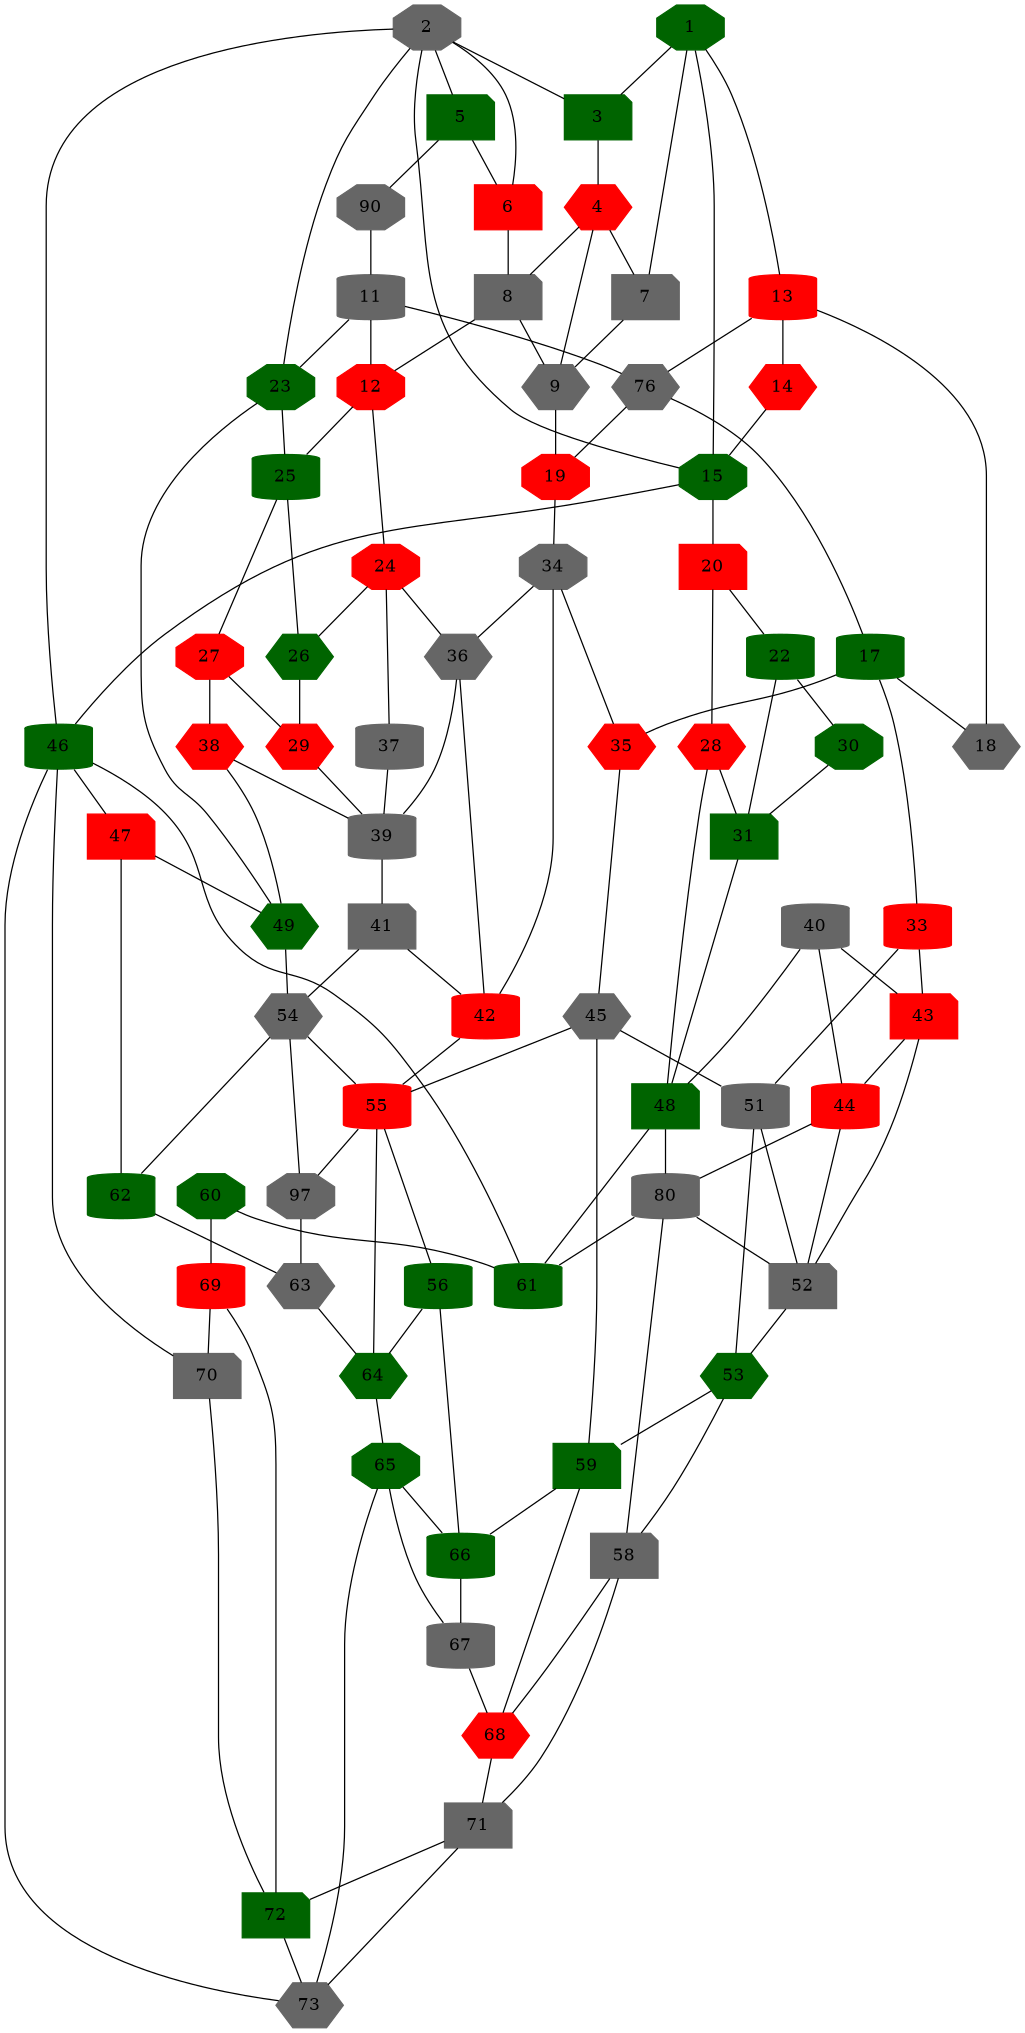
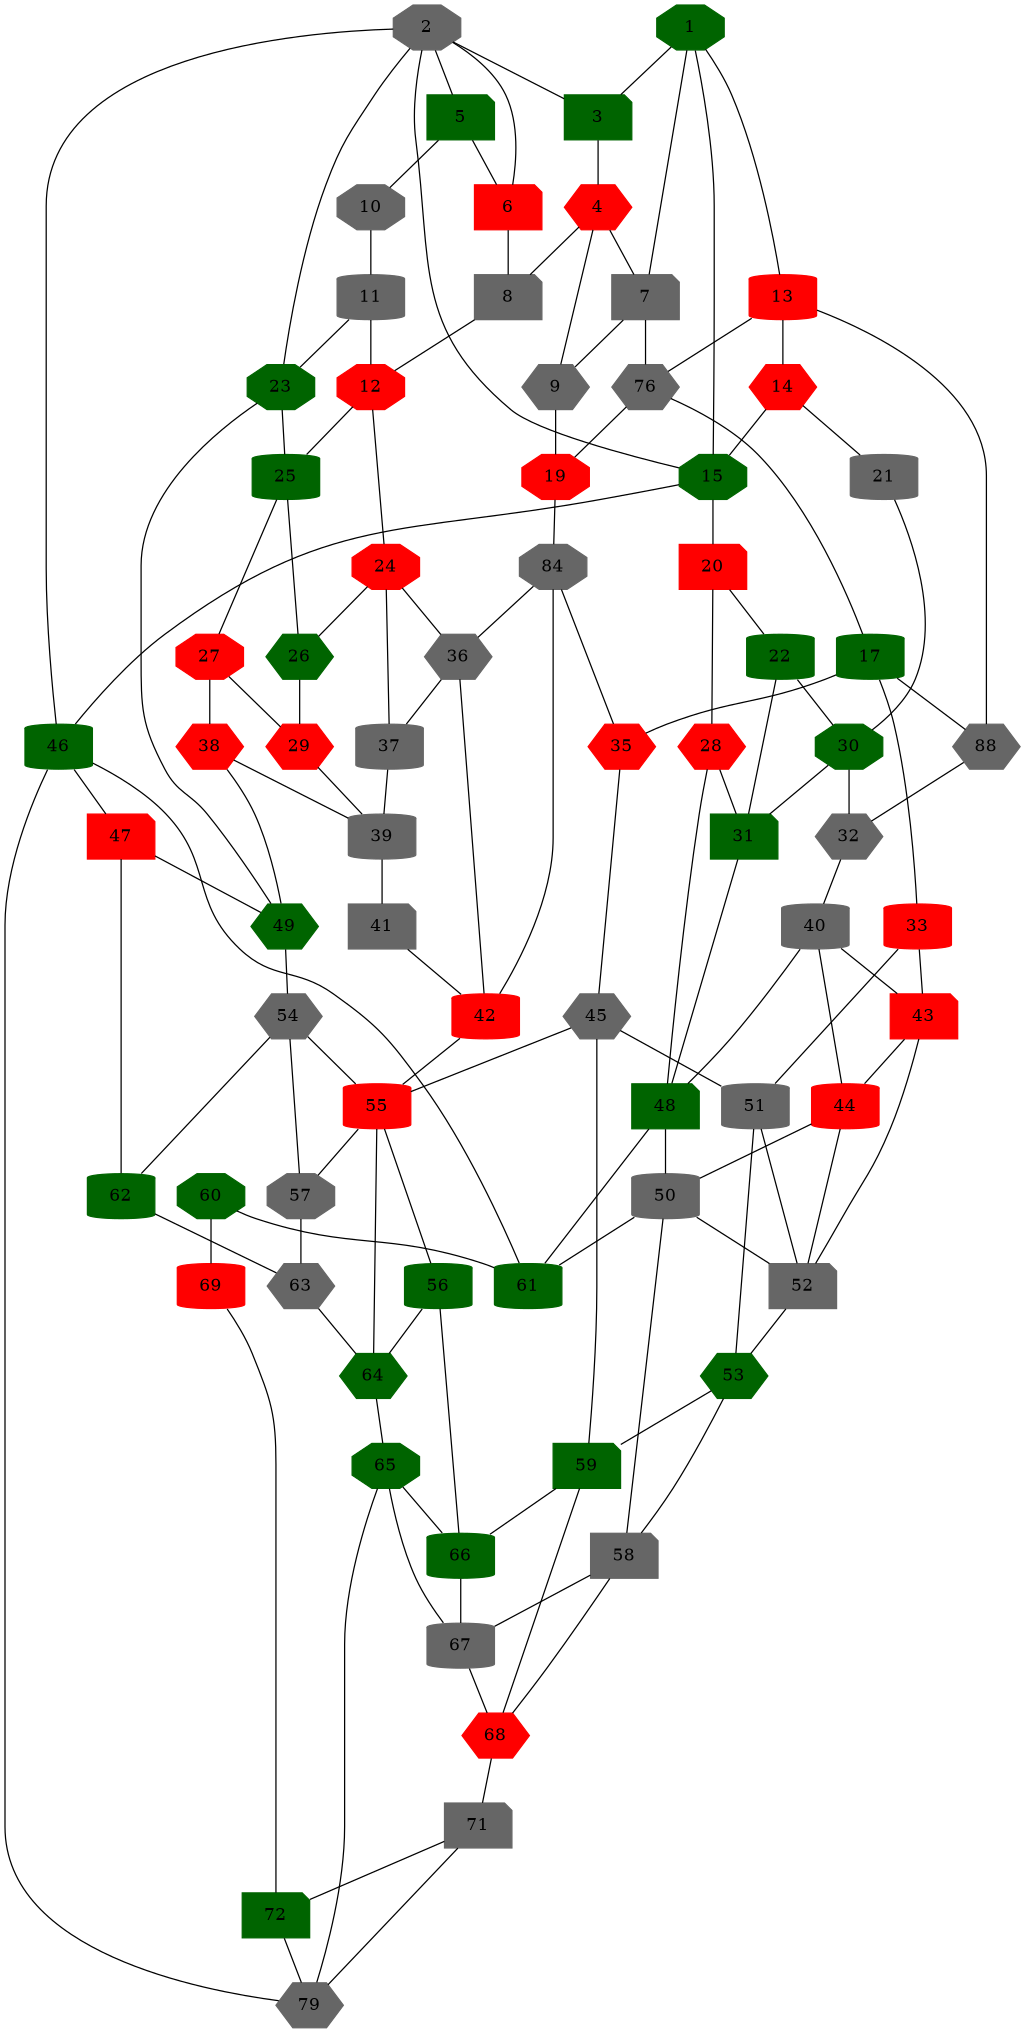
  graph {
    node [color=gray40 shape=cylinder style=filled]
    edge [weight=1.0]
    1 [color=darkgreen shape=octagon]
    3 [color=darkgreen shape=note]
    7 [shape=note]
    13 [color=red]
    15 [color=darkgreen shape=octagon]
    4 [color=red shape=hexagon]
    9 [shape=hexagon]
    n8 [label=76 shape=hexagon]
    14 [color=red shape=hexagon]
-   18 [shape=hexagon]
+   18 [shape=hexagon label=88]
    46 [color=darkgreen]
    20 [color=red shape=note]
    2 [shape=octagon]
    5 [color=darkgreen shape=note]
    6 [color=red shape=note]
    23 [color=darkgreen shape=octagon]
-   10 [shape=octagon label=90]
+   10 [shape=octagon]
    8 [shape=note]
    25 [color=darkgreen]
    49 [color=darkgreen shape=hexagon]
    47 [color=red shape=note]
    61 [color=darkgreen]
-   70 [shape=note]
-   73 [shape=hexagon]
+   73 [shape=hexagon label=79]
    12 [color=red shape=octagon]
    19 [color=red shape=octagon]
    11
    17 [color=darkgreen]
    24 [color=red shape=octagon]
-   34 [shape=octagon]
+   34 [shape=octagon label=84]
    26 [color=darkgreen shape=hexagon]
    36 [shape=hexagon]
    37
    27 [color=red shape=octagon]
+   21
+   32 [shape=hexagon]
    30 [color=darkgreen shape=octagon]
    22 [color=darkgreen]
    28 [color=red shape=hexagon]
    33 [color=red]
    35 [color=red shape=hexagon]
    43 [color=red shape=note]
    51
    45 [shape=hexagon]
    40
    42 [color=red]
    31 [color=darkgreen shape=note]
    48 [color=darkgreen shape=note]
    54 [shape=hexagon]
    29 [color=red shape=hexagon]
    39
    38 [color=red shape=hexagon]
-   50 [label=80]
+   50
    41 [shape=note]
    44 [color=red]
    52 [shape=note]
    53 [color=darkgreen shape=hexagon]
    55 [color=red]
    59 [color=darkgreen shape=note]
    62 [color=darkgreen]
-   57 [shape=octagon label=97]
+   57 [shape=octagon]
    56 [color=darkgreen]
    64 [color=darkgreen shape=hexagon]
    58 [shape=note]
    66 [color=darkgreen]
    68 [color=red shape=hexagon]
    72 [color=darkgreen shape=note]
    63 [shape=hexagon]
    71 [shape=note]
    65 [color=darkgreen shape=octagon]
    67
    60 [color=darkgreen shape=octagon]
    69 [color=red]
    1 -- 3
    1 -- 7
    1 -- 13
    1 -- 15
    3 -- 4
    7 -- 9
-   11 -- n8
+   7 -- n8
    13 -- n8
    13 -- 14
    13 -- 18
    15 -- 46
    15 -- 20
    4 -- 7
    4 -- 9
    4 -- 8
    9 -- 19
    n8 -- 19
    n8 -- 17
    14 -- 15
+   14 -- 21
+   18 -- 32
    46 -- 47
    46 -- 61
-   46 -- 70
    46 -- 73
    20 -- 22
    20 -- 28
    2 -- 3
    2 -- 15
    2 -- 46
    2 -- 5
    2 -- 6
    2 -- 23
    5 -- 6
    5 -- 10 [weight=2.0]
    6 -- 8
    23 -- 25
    23 -- 49
    10 -- 11 [weight=2.0]
-   8 -- 9
    8 -- 12
    25 -- 26
    25 -- 27
    49 -- 54 [weight=2.0]
    47 -- 49
    47 -- 62
-   70 -- 72
    12 -- 25
    12 -- 24
    19 -- 34
    11 -- 23
    11 -- 12
    17 -- 18
    17 -- 33
    17 -- 35
    24 -- 26
    24 -- 36
    24 -- 37
    34 -- 36
    34 -- 35
    34 -- 42
    26 -- 29 [weight=2.0]
-   36 -- 39
+   36 -- 37
    36 -- 42
    37 -- 39
    27 -- 29
    27 -- 38
+   21 -- 30
+   32 -- 40
+   30 -- 32
    30 -- 31
    22 -- 30
    22 -- 31
    28 -- 31
    28 -- 48
    33 -- 43
    33 -- 51
    35 -- 45
    43 -- 44
    43 -- 52
    51 -- 52
    51 -- 53
    45 -- 51
    45 -- 55
    45 -- 59
    40 -- 43
    40 -- 48
    40 -- 44
    42 -- 55
    31 -- 48
    48 -- 61
    48 -- 50 [weight=2.0]
    54 -- 55
    54 -- 62
    54 -- 57
    29 -- 39
    39 -- 41
    38 -- 49 [weight=2.0]
    38 -- 39
    50 -- 61
    50 -- 52
    50 -- 58
    41 -- 42
-   41 -- 54
    44 -- 50
    44 -- 52
    52 -- 53
    53 -- 59
    53 -- 58
    55 -- 57
    55 -- 56
    55 -- 64
    59 -- 66
    59 -- 68
    62 -- 63 [weight=2.0]
    57 -- 63
    56 -- 64
    56 -- 66
    64 -- 65
    58 -- 68
-   58 -- 71
+   58 -- 67
    66 -- 67
    68 -- 71
    72 -- 73
    63 -- 64
    71 -- 73
    71 -- 72
    65 -- 73
    65 -- 66
    65 -- 67
    67 -- 68
    60 -- 61
    60 -- 69 [weight=2.0]
-   69 -- 70
    69 -- 72
  }
